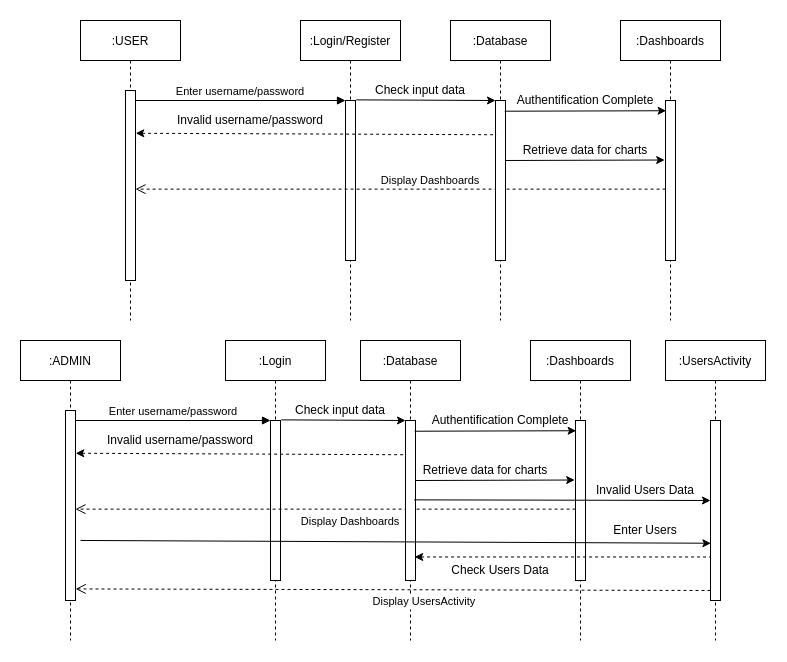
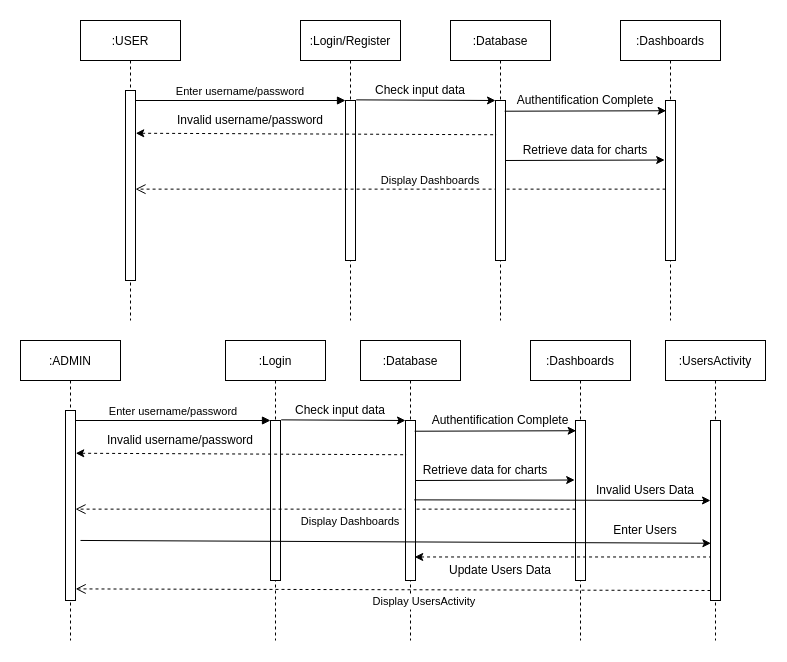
  <mxCell id="0" />
  <mxCell id="1" parent="0" />
  <mxCell id="2" value=":USER" style="shape=umlLifeline;perimeter=lifelinePerimeter;container=1;collapsible=0;recursiveResize=0;rounded=0;shadow=0;strokeWidth=1;" parent="1" vertex="1"><mxGeometry x="80" y="20" width="100" height="300" as="geometry" /></mxCell>
  <mxCell id="3" value="" style="points=[];perimeter=orthogonalPerimeter;rounded=0;shadow=0;strokeWidth=1;" parent="2" vertex="1"><mxGeometry x="45" y="70" width="10" height="190" as="geometry" /></mxCell>
  <mxCell id="4" value=":Login/Register" style="shape=umlLifeline;perimeter=lifelinePerimeter;container=1;collapsible=0;recursiveResize=0;rounded=0;shadow=0;strokeWidth=1;" parent="1" vertex="1"><mxGeometry x="300" y="20" width="100" height="300" as="geometry" /></mxCell>
  <mxCell id="5" value="" style="points=[];perimeter=orthogonalPerimeter;rounded=0;shadow=0;strokeWidth=1;" parent="4" vertex="1"><mxGeometry x="45" y="80" width="10" height="160" as="geometry" /></mxCell>
  <mxCell id="6" value="Display Dashboards" style="verticalAlign=bottom;endArrow=open;dashed=1;endSize=8;exitX=0.009;exitY=0.554;shadow=0;strokeWidth=1;exitDx=0;exitDy=0;exitPerimeter=0;" parent="1" source="9" target="3" edge="1"><mxGeometry x="-0.113" relative="1" as="geometry"><mxPoint x="235" y="176" as="targetPoint" /><mxPoint as="offset" /></mxGeometry></mxCell>
  <mxCell id="7" value="Enter username/password" style="verticalAlign=bottom;endArrow=block;entryX=0;entryY=0;shadow=0;strokeWidth=1;" parent="1" source="3" target="5" edge="1"><mxGeometry relative="1" as="geometry"><mxPoint x="235" y="100" as="sourcePoint" /></mxGeometry></mxCell>
  <mxCell id="8" value=":Dashboards" style="shape=umlLifeline;perimeter=lifelinePerimeter;container=1;collapsible=0;recursiveResize=0;rounded=0;shadow=0;strokeWidth=1;" vertex="1" parent="1"><mxGeometry x="620" y="20" width="100" height="300" as="geometry" /></mxCell>
  <mxCell id="9" value="" style="points=[];perimeter=orthogonalPerimeter;rounded=0;shadow=0;strokeWidth=1;" vertex="1" parent="8"><mxGeometry x="45" y="80" width="10" height="160" as="geometry" /></mxCell>
  <mxCell id="10" value=":Database" style="shape=umlLifeline;perimeter=lifelinePerimeter;container=1;collapsible=0;recursiveResize=0;rounded=0;shadow=0;strokeWidth=1;" vertex="1" parent="1"><mxGeometry x="450" y="20" width="100" height="300" as="geometry" /></mxCell>
  <mxCell id="11" value="" style="points=[];perimeter=orthogonalPerimeter;rounded=0;shadow=0;strokeWidth=1;" vertex="1" parent="10"><mxGeometry x="45" y="80" width="10" height="160" as="geometry" /></mxCell>
  <mxCell id="12" value="" style="endArrow=classic;html=1;exitX=1.071;exitY=-0.004;exitDx=0;exitDy=0;exitPerimeter=0;" edge="1" parent="1" source="5" target="11"><mxGeometry width="50" height="50" relative="1" as="geometry"><mxPoint x="380" y="150" as="sourcePoint" /><mxPoint x="430" y="100" as="targetPoint" /></mxGeometry></mxCell>
  <mxCell id="13" value="Check input data" style="text;html=1;strokeColor=none;fillColor=none;align=center;verticalAlign=middle;whiteSpace=wrap;rounded=0;" vertex="1" parent="1"><mxGeometry x="370" y="80" width="100" height="20" as="geometry" /></mxCell>
  <mxCell id="14" value="" style="endArrow=none;dashed=1;html=1;entryX=0.073;entryY=0.214;entryDx=0;entryDy=0;entryPerimeter=0;exitX=1.025;exitY=0.225;exitDx=0;exitDy=0;exitPerimeter=0;startArrow=classic;startFill=1;" edge="1" parent="1" source="3" target="11"><mxGeometry width="50" height="50" relative="1" as="geometry"><mxPoint x="430" y="180" as="sourcePoint" /><mxPoint x="480" y="130" as="targetPoint" /></mxGeometry></mxCell>
  <mxCell id="15" value="Invalid username/password" style="text;html=1;strokeColor=none;fillColor=none;align=center;verticalAlign=middle;whiteSpace=wrap;rounded=0;" vertex="1" parent="1"><mxGeometry x="170" y="110" width="160" height="20" as="geometry" /></mxCell>
  <mxCell id="16" value="" style="endArrow=classic;html=1;exitX=0.967;exitY=0.375;exitDx=0;exitDy=0;exitPerimeter=0;entryX=-0.081;entryY=0.372;entryDx=0;entryDy=0;entryPerimeter=0;" edge="1" parent="1" source="11" target="9"><mxGeometry width="50" height="50" relative="1" as="geometry"><mxPoint x="520" y="160" as="sourcePoint" /><mxPoint x="659.29" y="160.64" as="targetPoint" /></mxGeometry></mxCell>
  <mxCell id="17" value="Retrieve data for charts" style="text;html=1;strokeColor=none;fillColor=none;align=center;verticalAlign=middle;whiteSpace=wrap;rounded=0;" vertex="1" parent="1"><mxGeometry x="520" y="140" width="130" height="20" as="geometry" /></mxCell>
  <mxCell id="18" value="" style="endArrow=classic;html=1;exitX=0.919;exitY=0.067;exitDx=0;exitDy=0;exitPerimeter=0;entryX=0.062;entryY=0.064;entryDx=0;entryDy=0;entryPerimeter=0;" edge="1" parent="1" source="11" target="9"><mxGeometry width="50" height="50" relative="1" as="geometry"><mxPoint x="520" y="110" as="sourcePoint" /><mxPoint x="659.29" y="110.64" as="targetPoint" /></mxGeometry></mxCell>
  <mxCell id="19" value="Authentification Complete" style="text;html=1;strokeColor=none;fillColor=none;align=center;verticalAlign=middle;whiteSpace=wrap;rounded=0;" vertex="1" parent="1"><mxGeometry x="505" y="90" width="160" height="20" as="geometry" /></mxCell>
  <mxCell id="20" value=":ADMIN" style="shape=umlLifeline;perimeter=lifelinePerimeter;container=1;collapsible=0;recursiveResize=0;rounded=0;shadow=0;strokeWidth=1;" vertex="1" parent="1"><mxGeometry x="20" y="340" width="100" height="300" as="geometry" /></mxCell>
  <mxCell id="21" value="" style="points=[];perimeter=orthogonalPerimeter;rounded=0;shadow=0;strokeWidth=1;" vertex="1" parent="20"><mxGeometry x="45" y="70" width="10" height="190" as="geometry" /></mxCell>
  <mxCell id="22" value=":Login" style="shape=umlLifeline;perimeter=lifelinePerimeter;container=1;collapsible=0;recursiveResize=0;rounded=0;shadow=0;strokeWidth=1;" vertex="1" parent="1"><mxGeometry x="225" y="340" width="100" height="300" as="geometry" /></mxCell>
  <mxCell id="23" value="" style="points=[];perimeter=orthogonalPerimeter;rounded=0;shadow=0;strokeWidth=1;" vertex="1" parent="22"><mxGeometry x="45" y="80" width="10" height="160" as="geometry" /></mxCell>
  <mxCell id="24" value="Display Dashboards" style="verticalAlign=bottom;endArrow=open;dashed=1;endSize=8;exitX=0.009;exitY=0.554;shadow=0;strokeWidth=1;exitDx=0;exitDy=0;exitPerimeter=0;" edge="1" source="27" target="21" parent="1"><mxGeometry x="-0.1" y="21" relative="1" as="geometry"><mxPoint x="175" y="496" as="targetPoint" /><mxPoint as="offset" /></mxGeometry></mxCell>
  <mxCell id="25" value="Enter username/password" style="verticalAlign=bottom;endArrow=block;entryX=0;entryY=0;shadow=0;strokeWidth=1;" edge="1" source="21" target="23" parent="1"><mxGeometry relative="1" as="geometry"><mxPoint x="175" y="420" as="sourcePoint" /></mxGeometry></mxCell>
  <mxCell id="26" value=":Dashboards" style="shape=umlLifeline;perimeter=lifelinePerimeter;container=1;collapsible=0;recursiveResize=0;rounded=0;shadow=0;strokeWidth=1;" vertex="1" parent="1"><mxGeometry x="530" y="340" width="100" height="300" as="geometry" /></mxCell>
  <mxCell id="27" value="" style="points=[];perimeter=orthogonalPerimeter;rounded=0;shadow=0;strokeWidth=1;" vertex="1" parent="26"><mxGeometry x="45" y="80" width="10" height="160" as="geometry" /></mxCell>
  <mxCell id="28" value=":Database" style="shape=umlLifeline;perimeter=lifelinePerimeter;container=1;collapsible=0;recursiveResize=0;rounded=0;shadow=0;strokeWidth=1;" vertex="1" parent="1"><mxGeometry x="360" y="340" width="100" height="300" as="geometry" /></mxCell>
  <mxCell id="29" value="" style="points=[];perimeter=orthogonalPerimeter;rounded=0;shadow=0;strokeWidth=1;" vertex="1" parent="28"><mxGeometry x="45" y="80" width="10" height="160" as="geometry" /></mxCell>
  <mxCell id="30" value="" style="endArrow=classic;html=1;exitX=1.071;exitY=-0.004;exitDx=0;exitDy=0;exitPerimeter=0;" edge="1" source="23" target="29" parent="1"><mxGeometry width="50" height="50" relative="1" as="geometry"><mxPoint x="320" y="470" as="sourcePoint" /><mxPoint x="370" y="420" as="targetPoint" /></mxGeometry></mxCell>
  <mxCell id="31" value="Check input data" style="text;html=1;strokeColor=none;fillColor=none;align=center;verticalAlign=middle;whiteSpace=wrap;rounded=0;" vertex="1" parent="1"><mxGeometry x="290" y="400" width="100" height="20" as="geometry" /></mxCell>
  <mxCell id="32" value="" style="endArrow=none;dashed=1;html=1;entryX=0.073;entryY=0.214;entryDx=0;entryDy=0;entryPerimeter=0;exitX=1.025;exitY=0.225;exitDx=0;exitDy=0;exitPerimeter=0;startArrow=classic;startFill=1;" edge="1" source="21" target="29" parent="1"><mxGeometry width="50" height="50" relative="1" as="geometry"><mxPoint x="370" y="500" as="sourcePoint" /><mxPoint x="420" y="450" as="targetPoint" /></mxGeometry></mxCell>
  <mxCell id="33" value="Invalid username/password" style="text;html=1;strokeColor=none;fillColor=none;align=center;verticalAlign=middle;whiteSpace=wrap;rounded=0;" vertex="1" parent="1"><mxGeometry x="100" y="430" width="160" height="20" as="geometry" /></mxCell>
  <mxCell id="34" value="" style="endArrow=classic;html=1;exitX=0.967;exitY=0.375;exitDx=0;exitDy=0;exitPerimeter=0;entryX=-0.081;entryY=0.372;entryDx=0;entryDy=0;entryPerimeter=0;" edge="1" source="29" target="27" parent="1"><mxGeometry width="50" height="50" relative="1" as="geometry"><mxPoint x="460" y="480" as="sourcePoint" /><mxPoint x="599.29" y="480.64" as="targetPoint" /></mxGeometry></mxCell>
  <mxCell id="35" value="Retrieve data for charts" style="text;html=1;strokeColor=none;fillColor=none;align=center;verticalAlign=middle;whiteSpace=wrap;rounded=0;" vertex="1" parent="1"><mxGeometry x="420" y="460" width="130" height="20" as="geometry" /></mxCell>
  <mxCell id="36" value="" style="endArrow=classic;html=1;exitX=0.919;exitY=0.067;exitDx=0;exitDy=0;exitPerimeter=0;entryX=0.062;entryY=0.064;entryDx=0;entryDy=0;entryPerimeter=0;" edge="1" source="29" target="27" parent="1"><mxGeometry width="50" height="50" relative="1" as="geometry"><mxPoint x="460" y="430" as="sourcePoint" /><mxPoint x="599.29" y="430.64" as="targetPoint" /></mxGeometry></mxCell>
  <mxCell id="37" value="Authentification Complete" style="text;html=1;strokeColor=none;fillColor=none;align=center;verticalAlign=middle;whiteSpace=wrap;rounded=0;" vertex="1" parent="1"><mxGeometry x="420" y="410" width="160" height="20" as="geometry" /></mxCell>
  <mxCell id="38" value=":UsersActivity" style="shape=umlLifeline;perimeter=lifelinePerimeter;container=1;collapsible=0;recursiveResize=0;rounded=0;shadow=0;strokeWidth=1;" vertex="1" parent="1"><mxGeometry x="665" y="340" width="100" height="300" as="geometry" /></mxCell>
  <mxCell id="39" value="" style="points=[];perimeter=orthogonalPerimeter;rounded=0;shadow=0;strokeWidth=1;" vertex="1" parent="38"><mxGeometry x="45" y="80" width="10" height="180" as="geometry" /></mxCell>
  <mxCell id="40" value="" style="endArrow=classic;html=1;exitX=0.872;exitY=0.496;exitDx=0;exitDy=0;exitPerimeter=0;entryX=1;entryY=1;entryDx=0;entryDy=0;" edge="1" parent="1" source="29" target="41"><mxGeometry width="50" height="50" relative="1" as="geometry"><mxPoint x="420" y="500.48" as="sourcePoint" /><mxPoint x="579.52" y="500" as="targetPoint" /></mxGeometry></mxCell>
  <mxCell id="41" value="Invalid Users Data" style="text;html=1;strokeColor=none;fillColor=none;align=center;verticalAlign=middle;whiteSpace=wrap;rounded=0;" vertex="1" parent="1"><mxGeometry x="580" y="480" width="130" height="20" as="geometry" /></mxCell>
  <mxCell id="42" value="" style="endArrow=classic;html=1;exitX=1.5;exitY=0.684;exitDx=0;exitDy=0;exitPerimeter=0;entryX=0.038;entryY=0.682;entryDx=0;entryDy=0;entryPerimeter=0;" edge="1" parent="1" source="21" target="39"><mxGeometry width="50" height="50" relative="1" as="geometry"><mxPoint x="80" y="540.48" as="sourcePoint" /><mxPoint x="239.52" y="540" as="targetPoint" /></mxGeometry></mxCell>
  <mxCell id="43" value="Enter Users" style="text;html=1;strokeColor=none;fillColor=none;align=center;verticalAlign=middle;whiteSpace=wrap;rounded=0;" vertex="1" parent="1"><mxGeometry x="580" y="520" width="130" height="20" as="geometry" /></mxCell>
  <mxCell id="44" value="" style="endArrow=none;dashed=1;html=1;exitX=0.919;exitY=0.853;exitDx=0;exitDy=0;exitPerimeter=0;startArrow=classic;startFill=1;" edge="1" parent="1" source="29" target="39"><mxGeometry width="50" height="50" relative="1" as="geometry"><mxPoint x="85.25" y="462.75" as="sourcePoint" /><mxPoint x="415.73" y="464.24" as="targetPoint" /></mxGeometry></mxCell>
- <mxCell id="45" value="Check Users Data" style="text;html=1;strokeColor=none;fillColor=none;align=center;verticalAlign=middle;whiteSpace=wrap;rounded=0;" vertex="1" parent="1"><mxGeometry x="435" y="560" width="130" height="20" as="geometry" /></mxCell>
+ <mxCell id="45" value="Update Users Data" style="text;html=1;strokeColor=none;fillColor=none;align=center;verticalAlign=middle;whiteSpace=wrap;rounded=0;" vertex="1" parent="1"><mxGeometry x="435" y="560" width="130" height="20" as="geometry" /></mxCell>
  <mxCell id="46" value="Display UsersActivity" style="verticalAlign=bottom;endArrow=open;dashed=1;endSize=8;exitX=0.009;exitY=0.554;shadow=0;strokeWidth=1;exitDx=0;exitDy=0;exitPerimeter=0;entryX=1.015;entryY=0.939;entryDx=0;entryDy=0;entryPerimeter=0;" edge="1" parent="1" target="21"><mxGeometry x="-0.1" y="21" relative="1" as="geometry"><mxPoint x="209.91" y="590" as="targetPoint" /><mxPoint x="710" y="590" as="sourcePoint" /><mxPoint as="offset" /></mxGeometry></mxCell>
